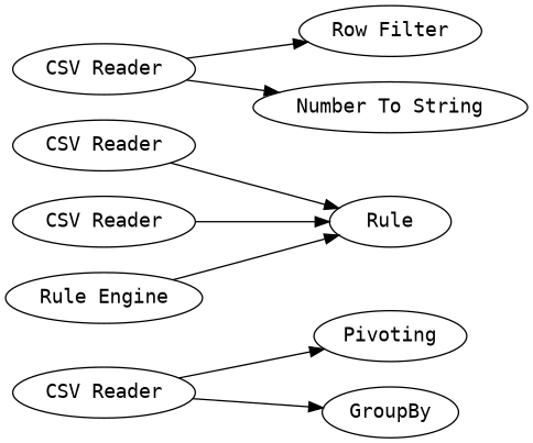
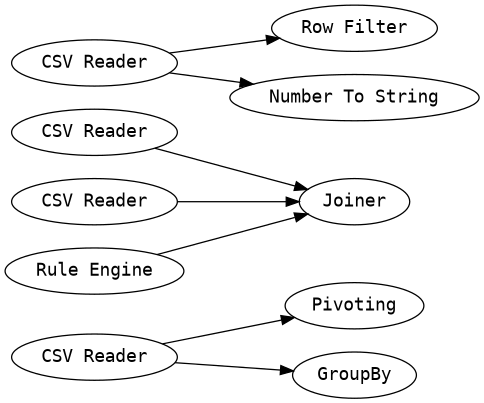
  digraph {
    fontname="DejaVu Sans Mono"
    rankdir=LR
    node [fontname="DejaVu Sans Mono"]
    edge [fontname="DejaVu Sans Mono"]
    n1 [label="CSV Reader"]
    n2 [label=Pivoting]
    n3 [label=GroupBy]
    n4 [label="CSV Reader"]
-   n5 [label=Rule]
+   n5 [label=Joiner]
    n6 [label="CSV Reader"]
    n7 [label="CSV Reader"]
    n8 [label="Row Filter"]
    n9 [label="Number To String"]
    n10 [label="Rule Engine"]
    n1 -> n2
    n1 -> n3
    n4 -> n5
    n6 -> n5
    n7 -> n8
    n7 -> n9
    n10 -> n5
  }
